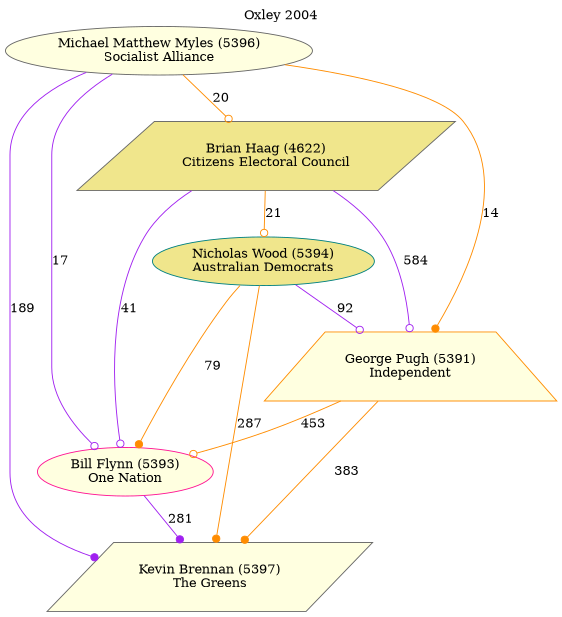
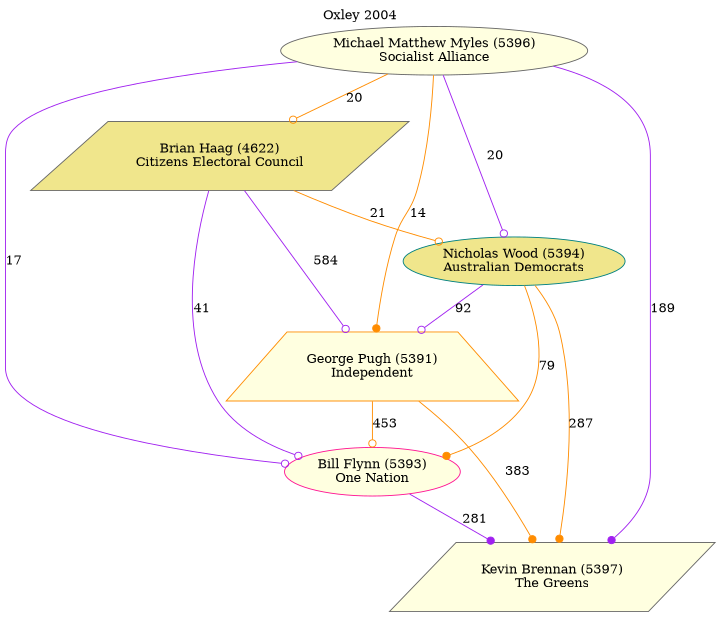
  digraph {
    label="Oxley 2004"
    labelloc=t
    mclimit=10
    node [color=gray40 fillcolor=lightyellow shape=ellipse style=filled]
    edge [arrowhead=odot color=purple]
    n1 [color=deeppink label="Bill Flynn (5393)\nOne Nation"]
    n2 [label="Kevin Brennan (5397)\nThe Greens" shape=parallelogram]
    n3 [color=darkorange label="George Pugh (5391)\nIndependent" shape=trapezium]
    n4 [fillcolor=khaki label="Brian Haag (4622)\nCitizens Electoral Council" shape=parallelogram]
    n5 [color=teal fillcolor=khaki label="Nicholas Wood (5394)\nAustralian Democrats"]
    n6 [label="Michael Matthew Myles (5396)\nSocialist Alliance"]
    n1 -> n2 [arrowhead=dot label=281]
    n3 -> n1 [color=darkorange label=453]
    n3 -> n2 [arrowhead=dot color=darkorange label=383]
    n4 -> n1 [label=41]
    n4 -> n3 [label=584]
    n4 -> n5 [color=darkorange label=21]
    n5 -> n1 [arrowhead=dot color=darkorange label=79]
    n5 -> n2 [arrowhead=dot color=darkorange label=287]
    n5 -> n3 [label=92]
    n6 -> n1 [label=17]
    n6 -> n2 [arrowhead=dot label=189]
    n6 -> n3 [arrowhead=dot color=darkorange label=14]
    n6 -> n4 [color=darkorange label=20]
+   n6 -> n5 [label=20]
  }
